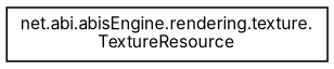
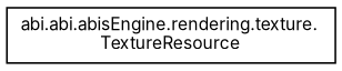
  digraph {
    rankdir=LR
    fontname=Inter
-   n1 [color=black fillcolor=white fontname=Inter fontsize=10 height=0.2 label="net.abi.abisEngine.rendering.texture.\lTextureResource" shape=record style=filled width=0.4]
+   n1 [color=black fillcolor=white fontname=Inter fontsize=10 height=0.2 label="abi.abi.abisEngine.rendering.texture.\lTextureResource" shape=record style=filled width=0.4]
  }
